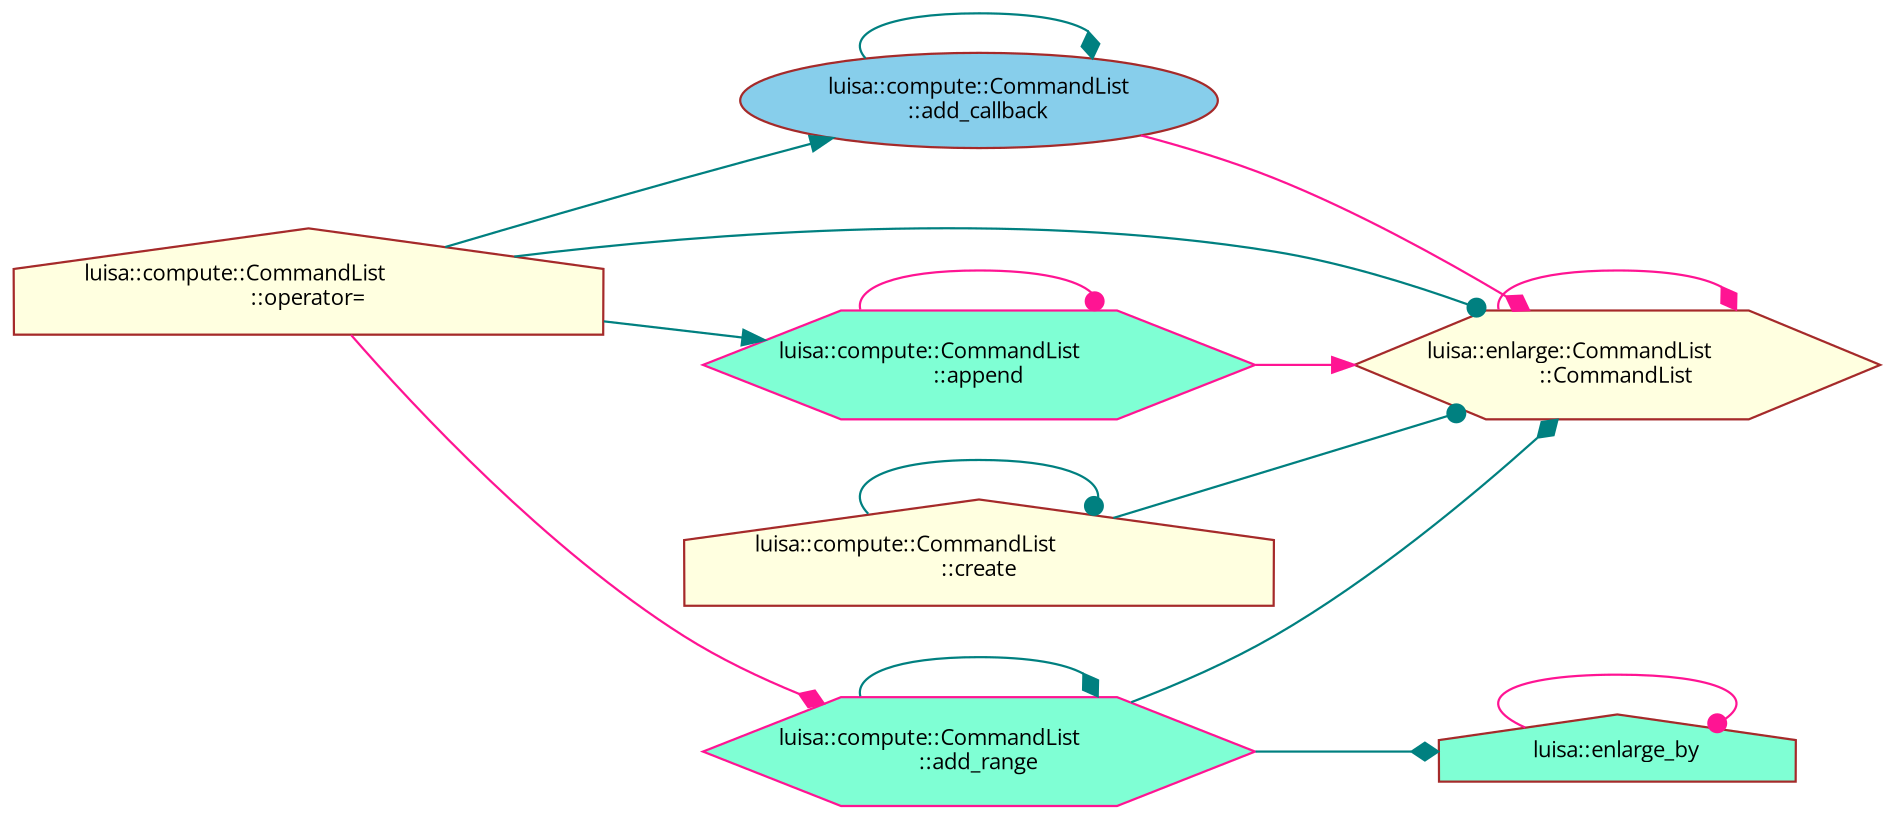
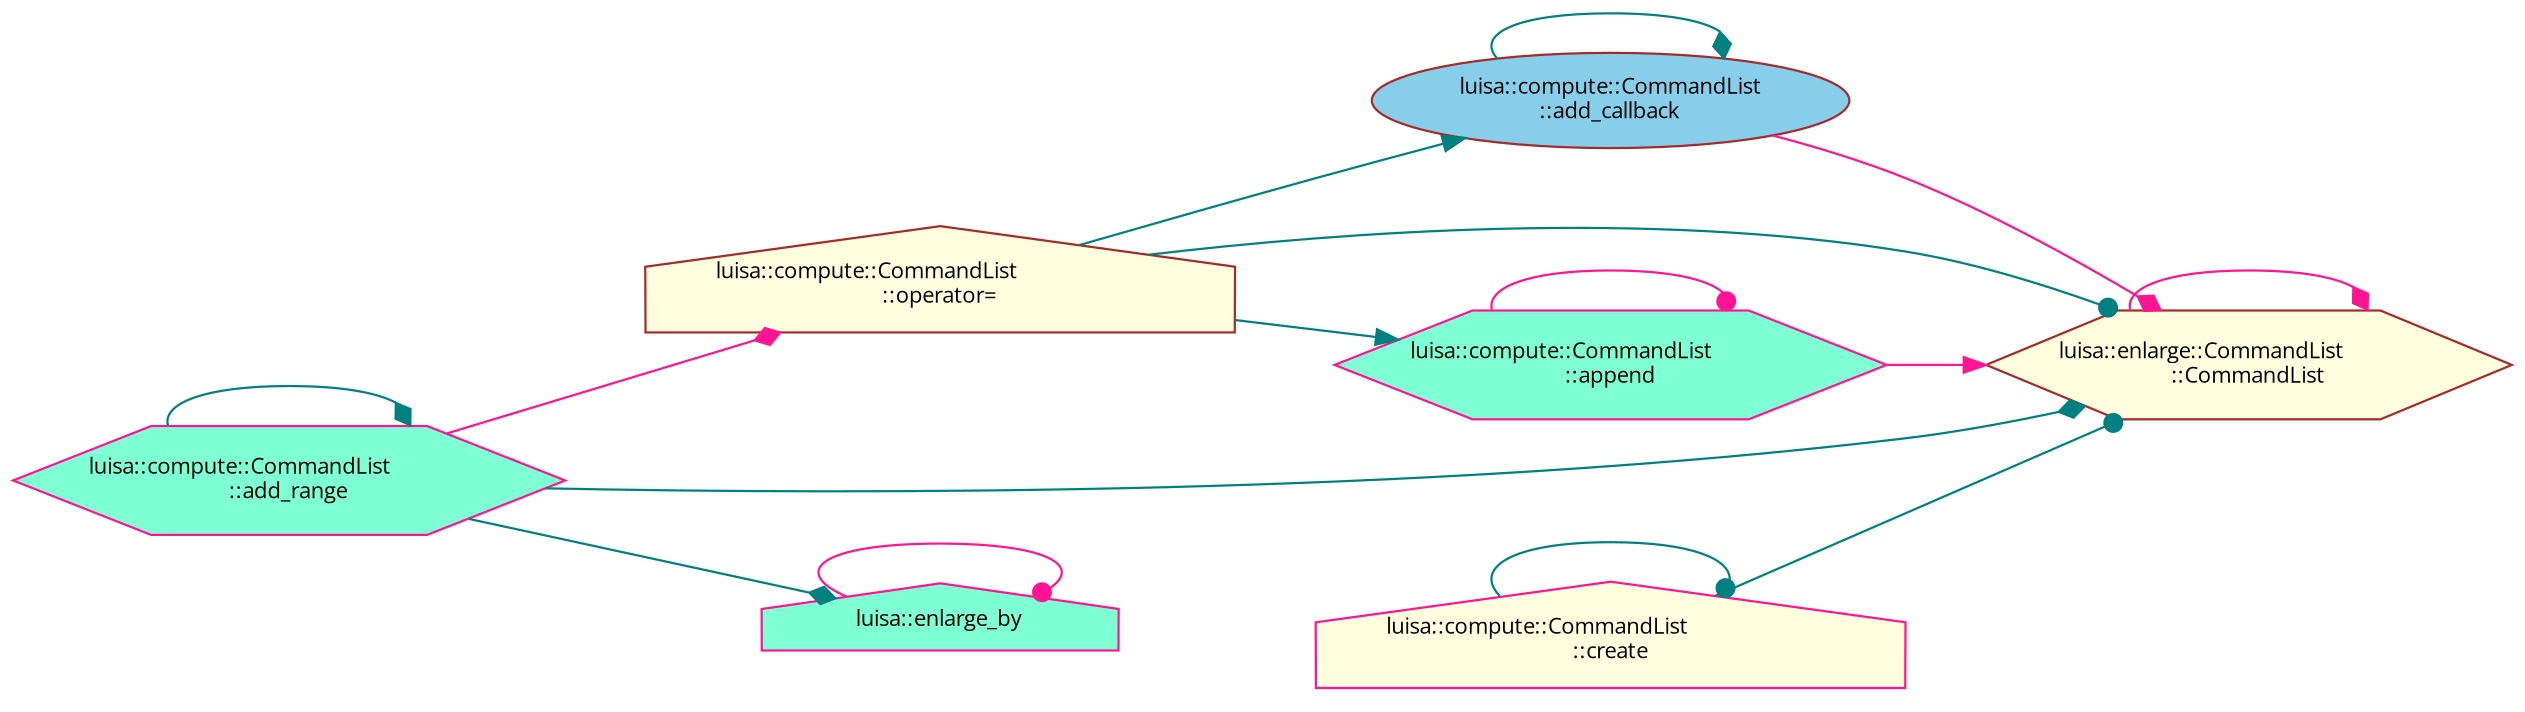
  digraph {
    fontname="Open Sans"
    rankdir=LR
    node [color=brown fillcolor=lightyellow fontname="Open Sans" fontsize=10 shape=house style=filled]
    edge [arrowhead=diamond color=teal fontname="Open Sans" fontsize=10 labelfontname=Helvetica labelfontsize=10 style=solid]
    n1 [fontcolor=black height=0.2 label="luisa::compute::CommandList\l::operator=" width=0.4]
    n2 [fillcolor=skyblue height=0.2 label="luisa::compute::CommandList\l::add_callback" shape=ellipse width=0.4]
    n3 [height=0.2 label="luisa::enlarge::CommandList\l::CommandList" shape=hexagon width=0.4]
    n4 [color=deeppink fillcolor=aquamarine height=0.2 label="luisa::compute::CommandList\l::add_range" shape=hexagon width=0.4]
    n5 [color=deeppink fillcolor=aquamarine height=0.2 label="luisa::compute::CommandList\l::append" shape=hexagon width=0.4]
-   n6 [fillcolor=aquamarine height=0.2 label="luisa::enlarge_by" width=0.4]
-   n7 [height=0.2 label="luisa::compute::CommandList\l::create" width=0.4]
+   n6 [color=deeppink fillcolor=aquamarine height=0.2 label="luisa::enlarge_by" width=0.4]
+   n7 [color=deeppink height=0.2 label="luisa::compute::CommandList\l::create" width=0.4]
    n1 -> n2 [arrowhead=normal]
    n1 -> n3 [arrowhead=dot]
-   n1 -> n4 [color=deeppink]
+   n4 -> n1 [color=deeppink]
    n1 -> n5 [arrowhead=normal]
    n2 -> n2
    n2 -> n3 [color=deeppink]
    n3 -> n3 [color=deeppink]
    n4 -> n3
    n4 -> n4
    n4 -> n6
    n5 -> n3 [arrowhead=normal color=deeppink]
    n5 -> n5 [arrowhead=dot color=deeppink]
    n6 -> n6 [arrowhead=dot color=deeppink]
    n7 -> n3 [arrowhead=dot]
    n7 -> n7 [arrowhead=dot]
  }
